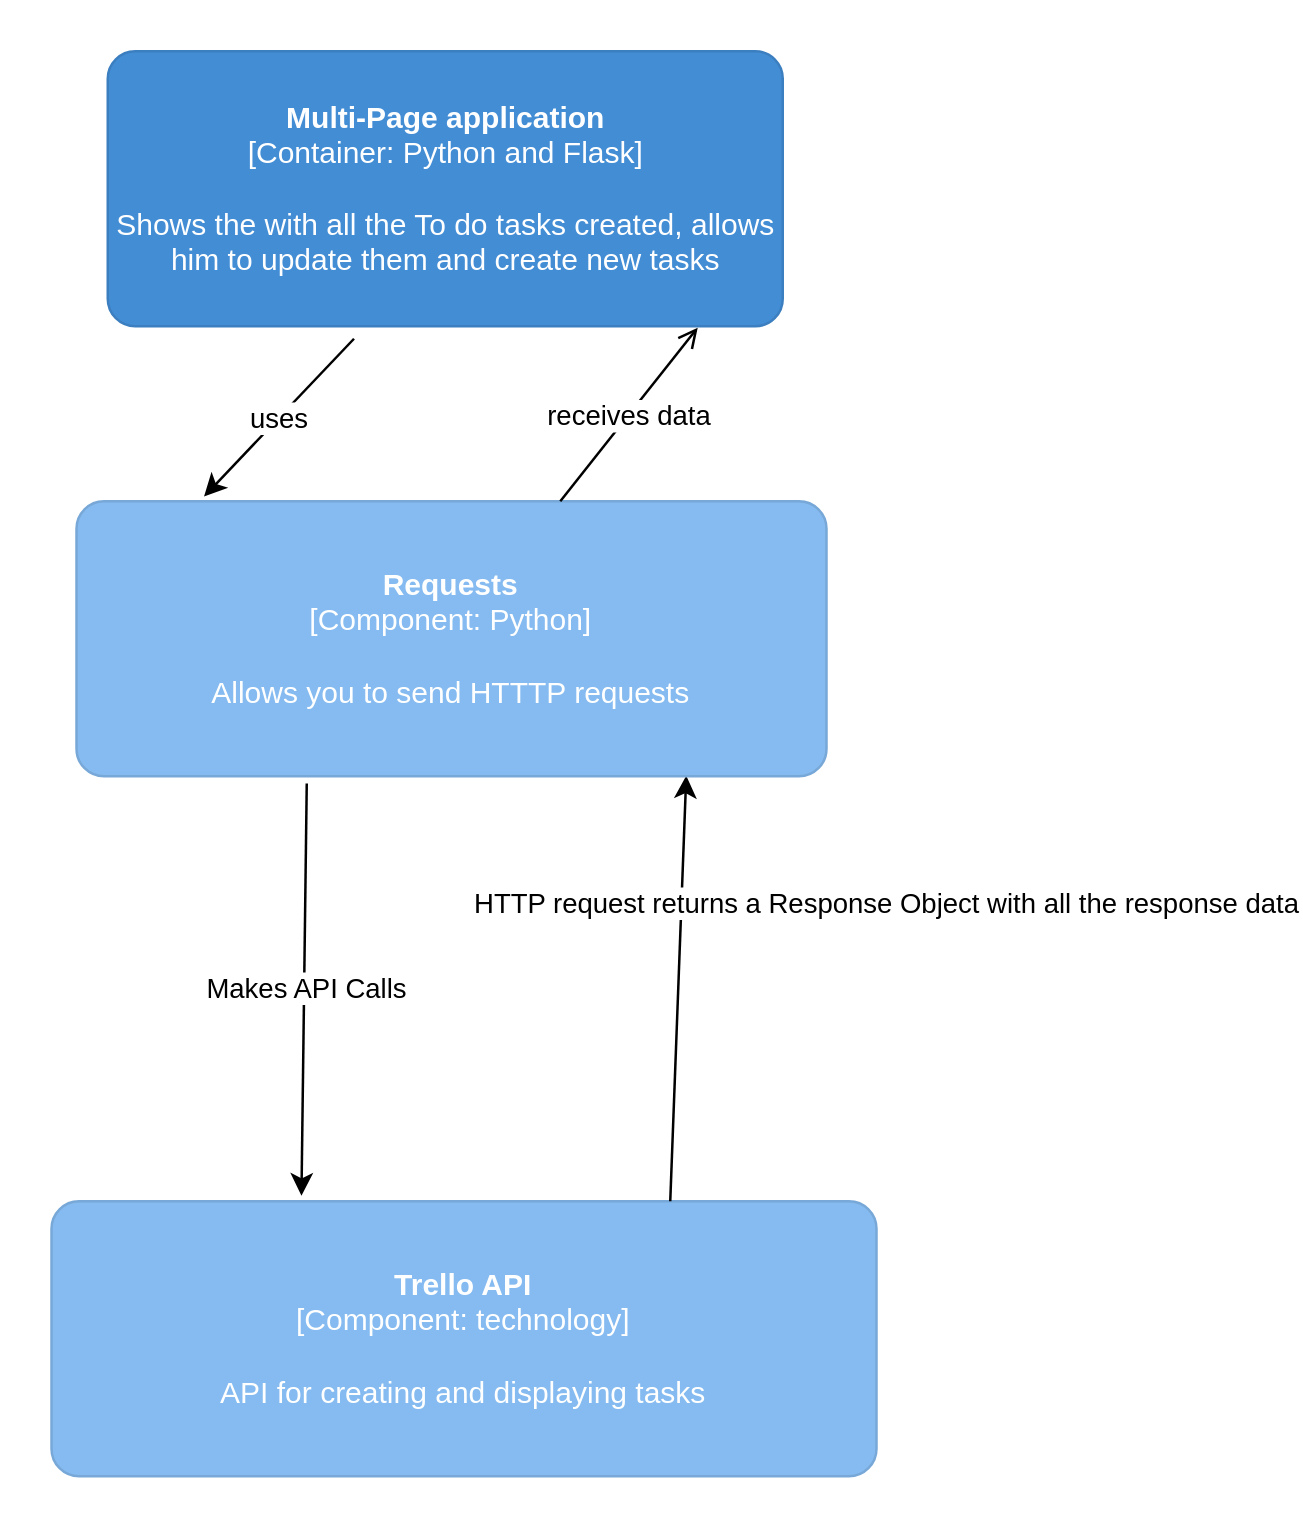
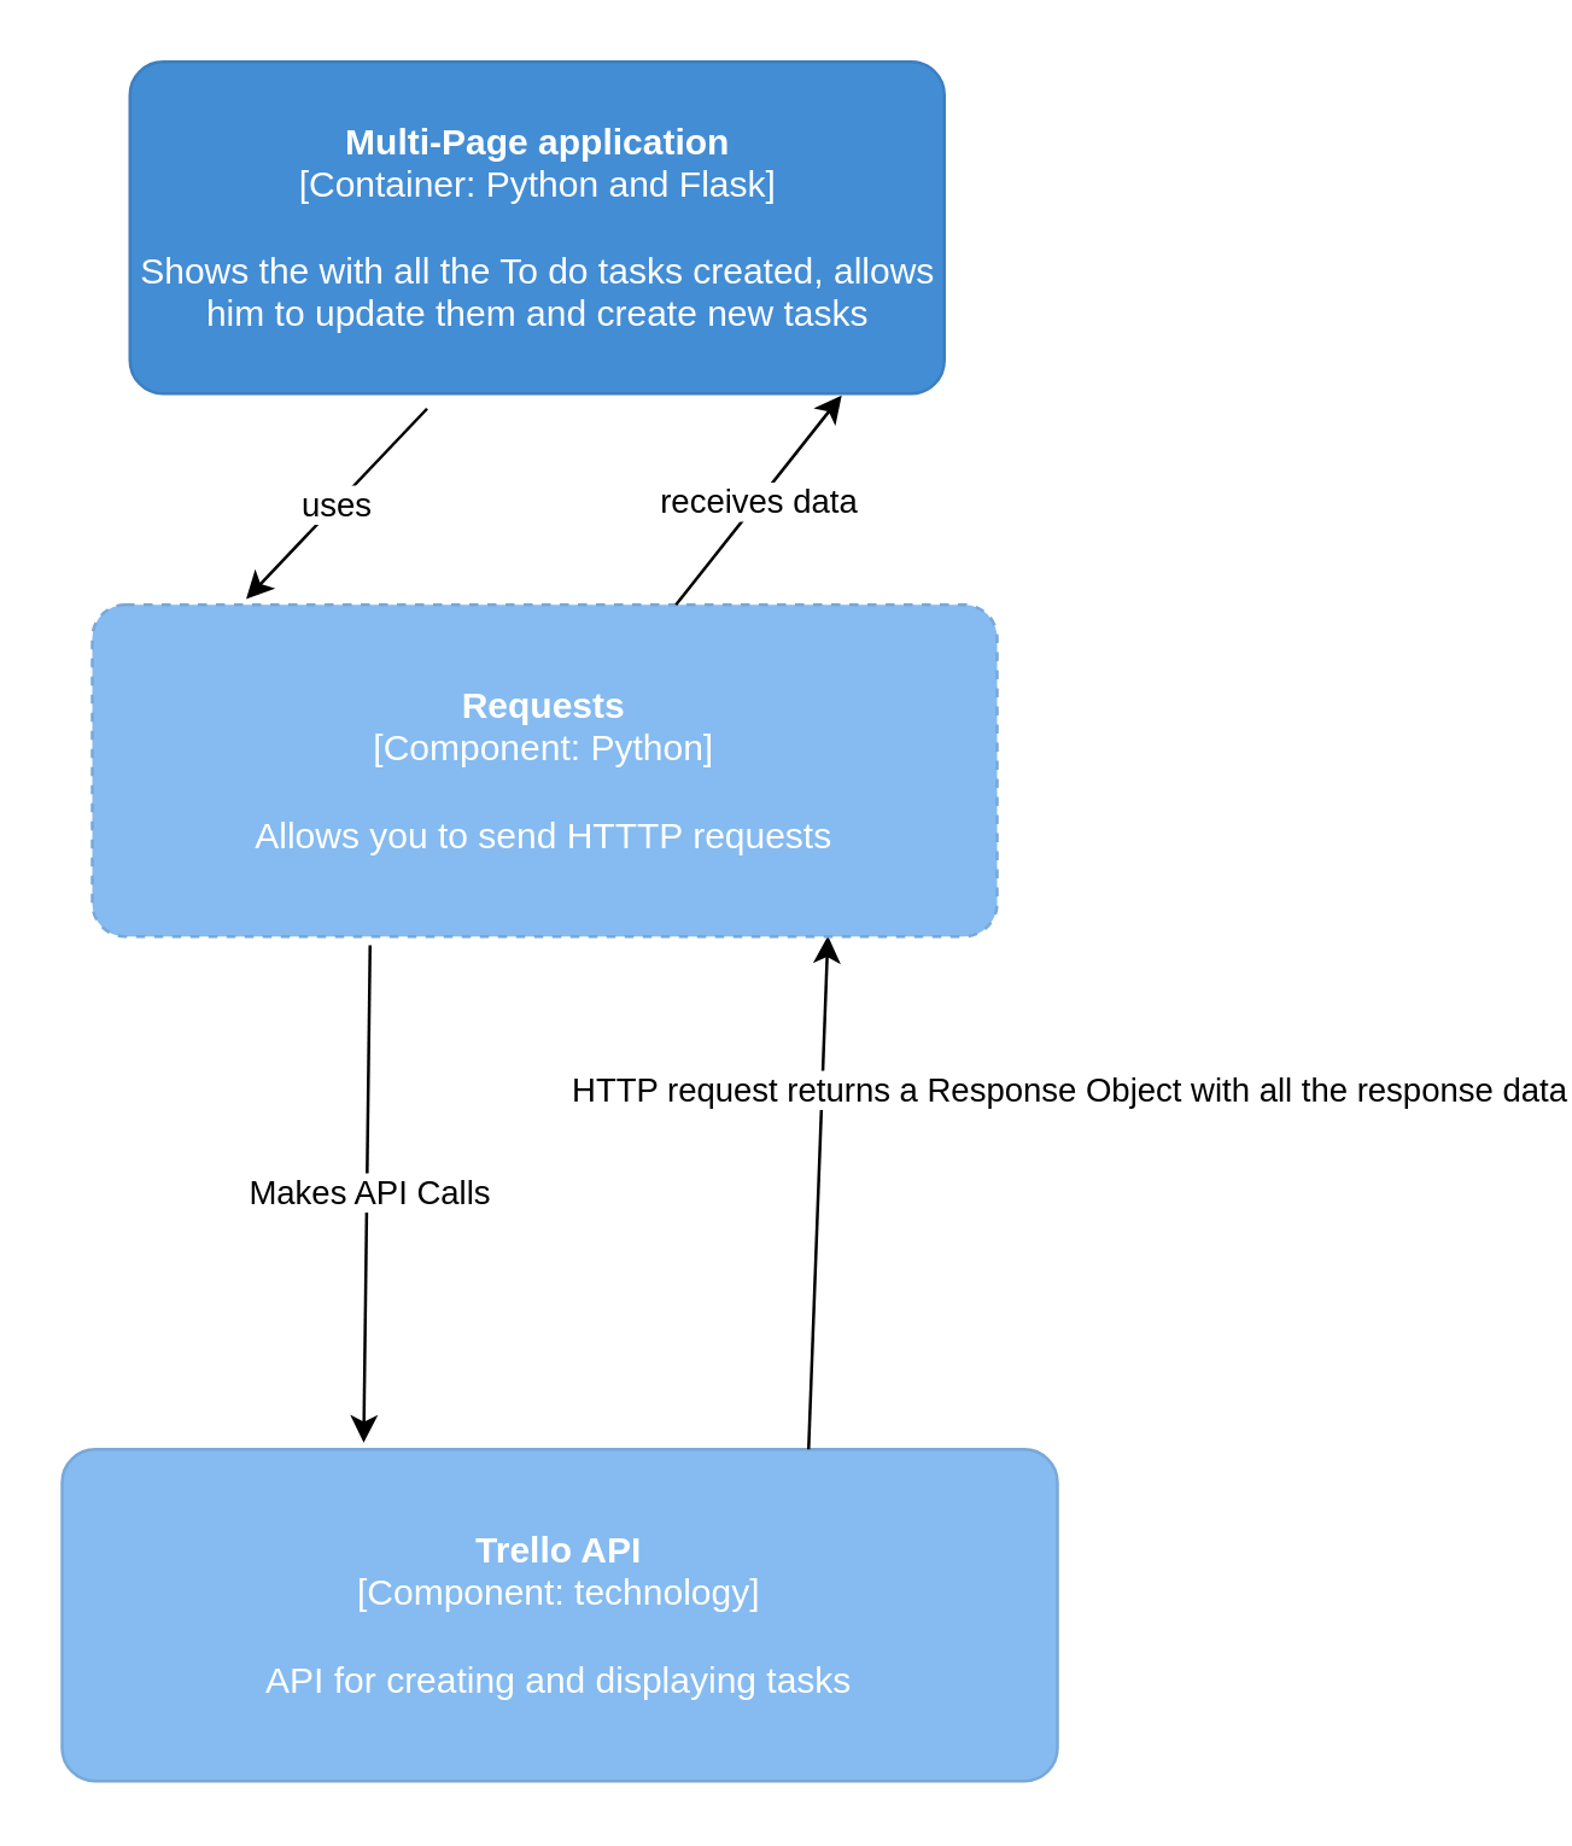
  <mxCell id="0" />
  <mxCell id="1" parent="0" />
  <mxCell id="2" value="&lt;b&gt;Multi-Page application&lt;/b&gt;&lt;div&gt;[Container: Python and Flask]&lt;/div&gt;&lt;br&gt;&lt;div&gt;Shows the with all the To do tasks created, allows him to update them and create new tasks&lt;/div&gt;" style="rounded=1;whiteSpace=wrap;html=1;labelBackgroundColor=none;fillColor=#438DD5;fontColor=#ffffff;align=center;arcSize=10;strokeColor=#3C7FC0;metaEdit=1;metaData={&quot;c4Type&quot;:{&quot;editable&quot;:false}};points=[[0.25,0,0],[0.5,0,0],[0.75,0,0],[1,0.25,0],[1,0.5,0],[1,0.75,0],[0.75,1,0],[0.5,1,0],[0.25,1,0],[0,0.75,0],[0,0.5,0],[0,0.25,0]];" vertex="1" parent="1"><mxGeometry x="42.5" y="20" width="270" height="110" as="geometry" /></mxCell>
  <mxCell id="3" value="&lt;b&gt;Trello API&lt;/b&gt;&lt;div&gt;[Component: technology]&lt;/div&gt;&lt;br&gt;&lt;div&gt;API for creating and displaying tasks&lt;/div&gt;" style="rounded=1;whiteSpace=wrap;html=1;labelBackgroundColor=none;fillColor=#85BBF0;fontColor=#ffffff;align=center;arcSize=10;strokeColor=#78A8D8;metaEdit=1;metaData={&quot;c4Type&quot;:{&quot;editable&quot;:false}};points=[[0.25,0,0],[0.5,0,0],[0.75,0,0],[1,0.25,0],[1,0.5,0],[1,0.75,0],[0.75,1,0],[0.5,1,0],[0.25,1,0],[0,0.75,0],[0,0.5,0],[0,0.25,0]];" vertex="1" parent="1"><mxGeometry x="20" y="480" width="330" height="110" as="geometry" /></mxCell>
  <mxCell id="4" value="" style="endArrow=classic;html=1;exitX=0.307;exitY=1.026;exitDx=0;exitDy=0;exitPerimeter=0;entryX=0.303;entryY=-0.02;entryDx=0;entryDy=0;entryPerimeter=0;" edge="1" parent="1" source="8" target="3"><mxGeometry relative="1" as="geometry"><mxPoint x="370" y="210" as="sourcePoint" /><mxPoint x="355" y="260" as="targetPoint" /></mxGeometry></mxCell>
  <mxCell id="5" value="Makes API Calls" style="edgeLabel;resizable=0;html=1;align=center;verticalAlign=middle;" connectable="0" vertex="1" parent="4"><mxGeometry relative="1" as="geometry" /></mxCell>
  <mxCell id="6" value="" style="endArrow=classic;html=1;exitX=0.75;exitY=0;exitDx=0;exitDy=0;exitPerimeter=0;entryX=0.813;entryY=0.998;entryDx=0;entryDy=0;entryPerimeter=0;" edge="1" parent="1" source="3" target="8"><mxGeometry relative="1" as="geometry"><mxPoint x="222.12" y="438.13" as="sourcePoint" /><mxPoint x="312.5" y="270" as="targetPoint" /></mxGeometry></mxCell>
  <mxCell id="7" value=" HTTP request returns a Response Object with all the response data &lt;br/&gt;" style="edgeLabel;resizable=0;html=1;align=center;verticalAlign=middle;" connectable="0" vertex="1" parent="6"><mxGeometry relative="1" as="geometry"><mxPoint x="83" y="-35" as="offset" /></mxGeometry></mxCell>
- <mxCell id="8" value="&lt;b&gt;Requests&lt;/b&gt;&lt;div&gt;[Component: Python]&lt;/div&gt;&lt;br&gt;&lt;div&gt;Allows you to send HTTTP requests&lt;/div&gt;" style="rounded=1;whiteSpace=wrap;html=1;labelBackgroundColor=none;fillColor=#85BBF0;fontColor=#ffffff;align=center;arcSize=10;strokeColor=#78A8D8;metaEdit=1;metaData={&quot;c4Type&quot;:{&quot;editable&quot;:false}};points=[[0.25,0,0],[0.5,0,0],[0.75,0,0],[1,0.25,0],[1,0.5,0],[1,0.75,0],[0.75,1,0],[0.5,1,0],[0.25,1,0],[0,0.75,0],[0,0.5,0],[0,0.25,0]];" vertex="1" parent="1"><mxGeometry x="30" y="200" width="300" height="110" as="geometry" /></mxCell>
+ <mxCell id="8" value="&lt;b&gt;Requests&lt;/b&gt;&lt;div&gt;[Component: Python]&lt;/div&gt;&lt;br&gt;&lt;div&gt;Allows you to send HTTTP requests&lt;/div&gt;" style="rounded=1;whiteSpace=wrap;html=1;labelBackgroundColor=none;fillColor=#85BBF0;fontColor=#ffffff;align=center;arcSize=10;strokeColor=#78A8D8;metaEdit=1;metaData={&quot;c4Type&quot;:{&quot;editable&quot;:false}};points=[[0.25,0,0],[0.5,0,0],[0.75,0,0],[1,0.25,0],[1,0.5,0],[1,0.75,0],[0.75,1,0],[0.5,1,0],[0.25,1,0],[0,0.75,0],[0,0.5,0],[0,0.25,0]];dashed=1;" vertex="1" parent="1"><mxGeometry x="30" y="200" width="300" height="110" as="geometry" /></mxCell>
  <mxCell id="9" value="" style="endArrow=classic;html=1;entryX=0.17;entryY=-0.017;entryDx=0;entryDy=0;entryPerimeter=0;" edge="1" parent="1" target="8"><mxGeometry relative="1" as="geometry"><mxPoint x="141" y="135" as="sourcePoint" /><mxPoint x="400" y="270" as="targetPoint" /></mxGeometry></mxCell>
  <mxCell id="10" value="uses" style="edgeLabel;resizable=0;html=1;align=center;verticalAlign=middle;" connectable="0" vertex="1" parent="9"><mxGeometry relative="1" as="geometry" /></mxCell>
- <mxCell id="11" value="" style="endArrow=open;html=1;entryX=0.874;entryY=1.005;entryDx=0;entryDy=0;entryPerimeter=0;" edge="1" parent="1" source="8" target="2"><mxGeometry relative="1" as="geometry"><mxPoint x="280" y="190" as="sourcePoint" /><mxPoint x="380" y="190" as="targetPoint" /></mxGeometry></mxCell>
+ <mxCell id="11" value="" style="endArrow=classic;html=1;entryX=0.874;entryY=1.005;entryDx=0;entryDy=0;entryPerimeter=0;" edge="1" parent="1" source="8" target="2"><mxGeometry relative="1" as="geometry"><mxPoint x="280" y="190" as="sourcePoint" /><mxPoint x="380" y="190" as="targetPoint" /></mxGeometry></mxCell>
  <mxCell id="12" value="receives data" style="edgeLabel;resizable=0;html=1;align=center;verticalAlign=middle;" connectable="0" vertex="1" parent="11"><mxGeometry relative="1" as="geometry" /></mxCell>
